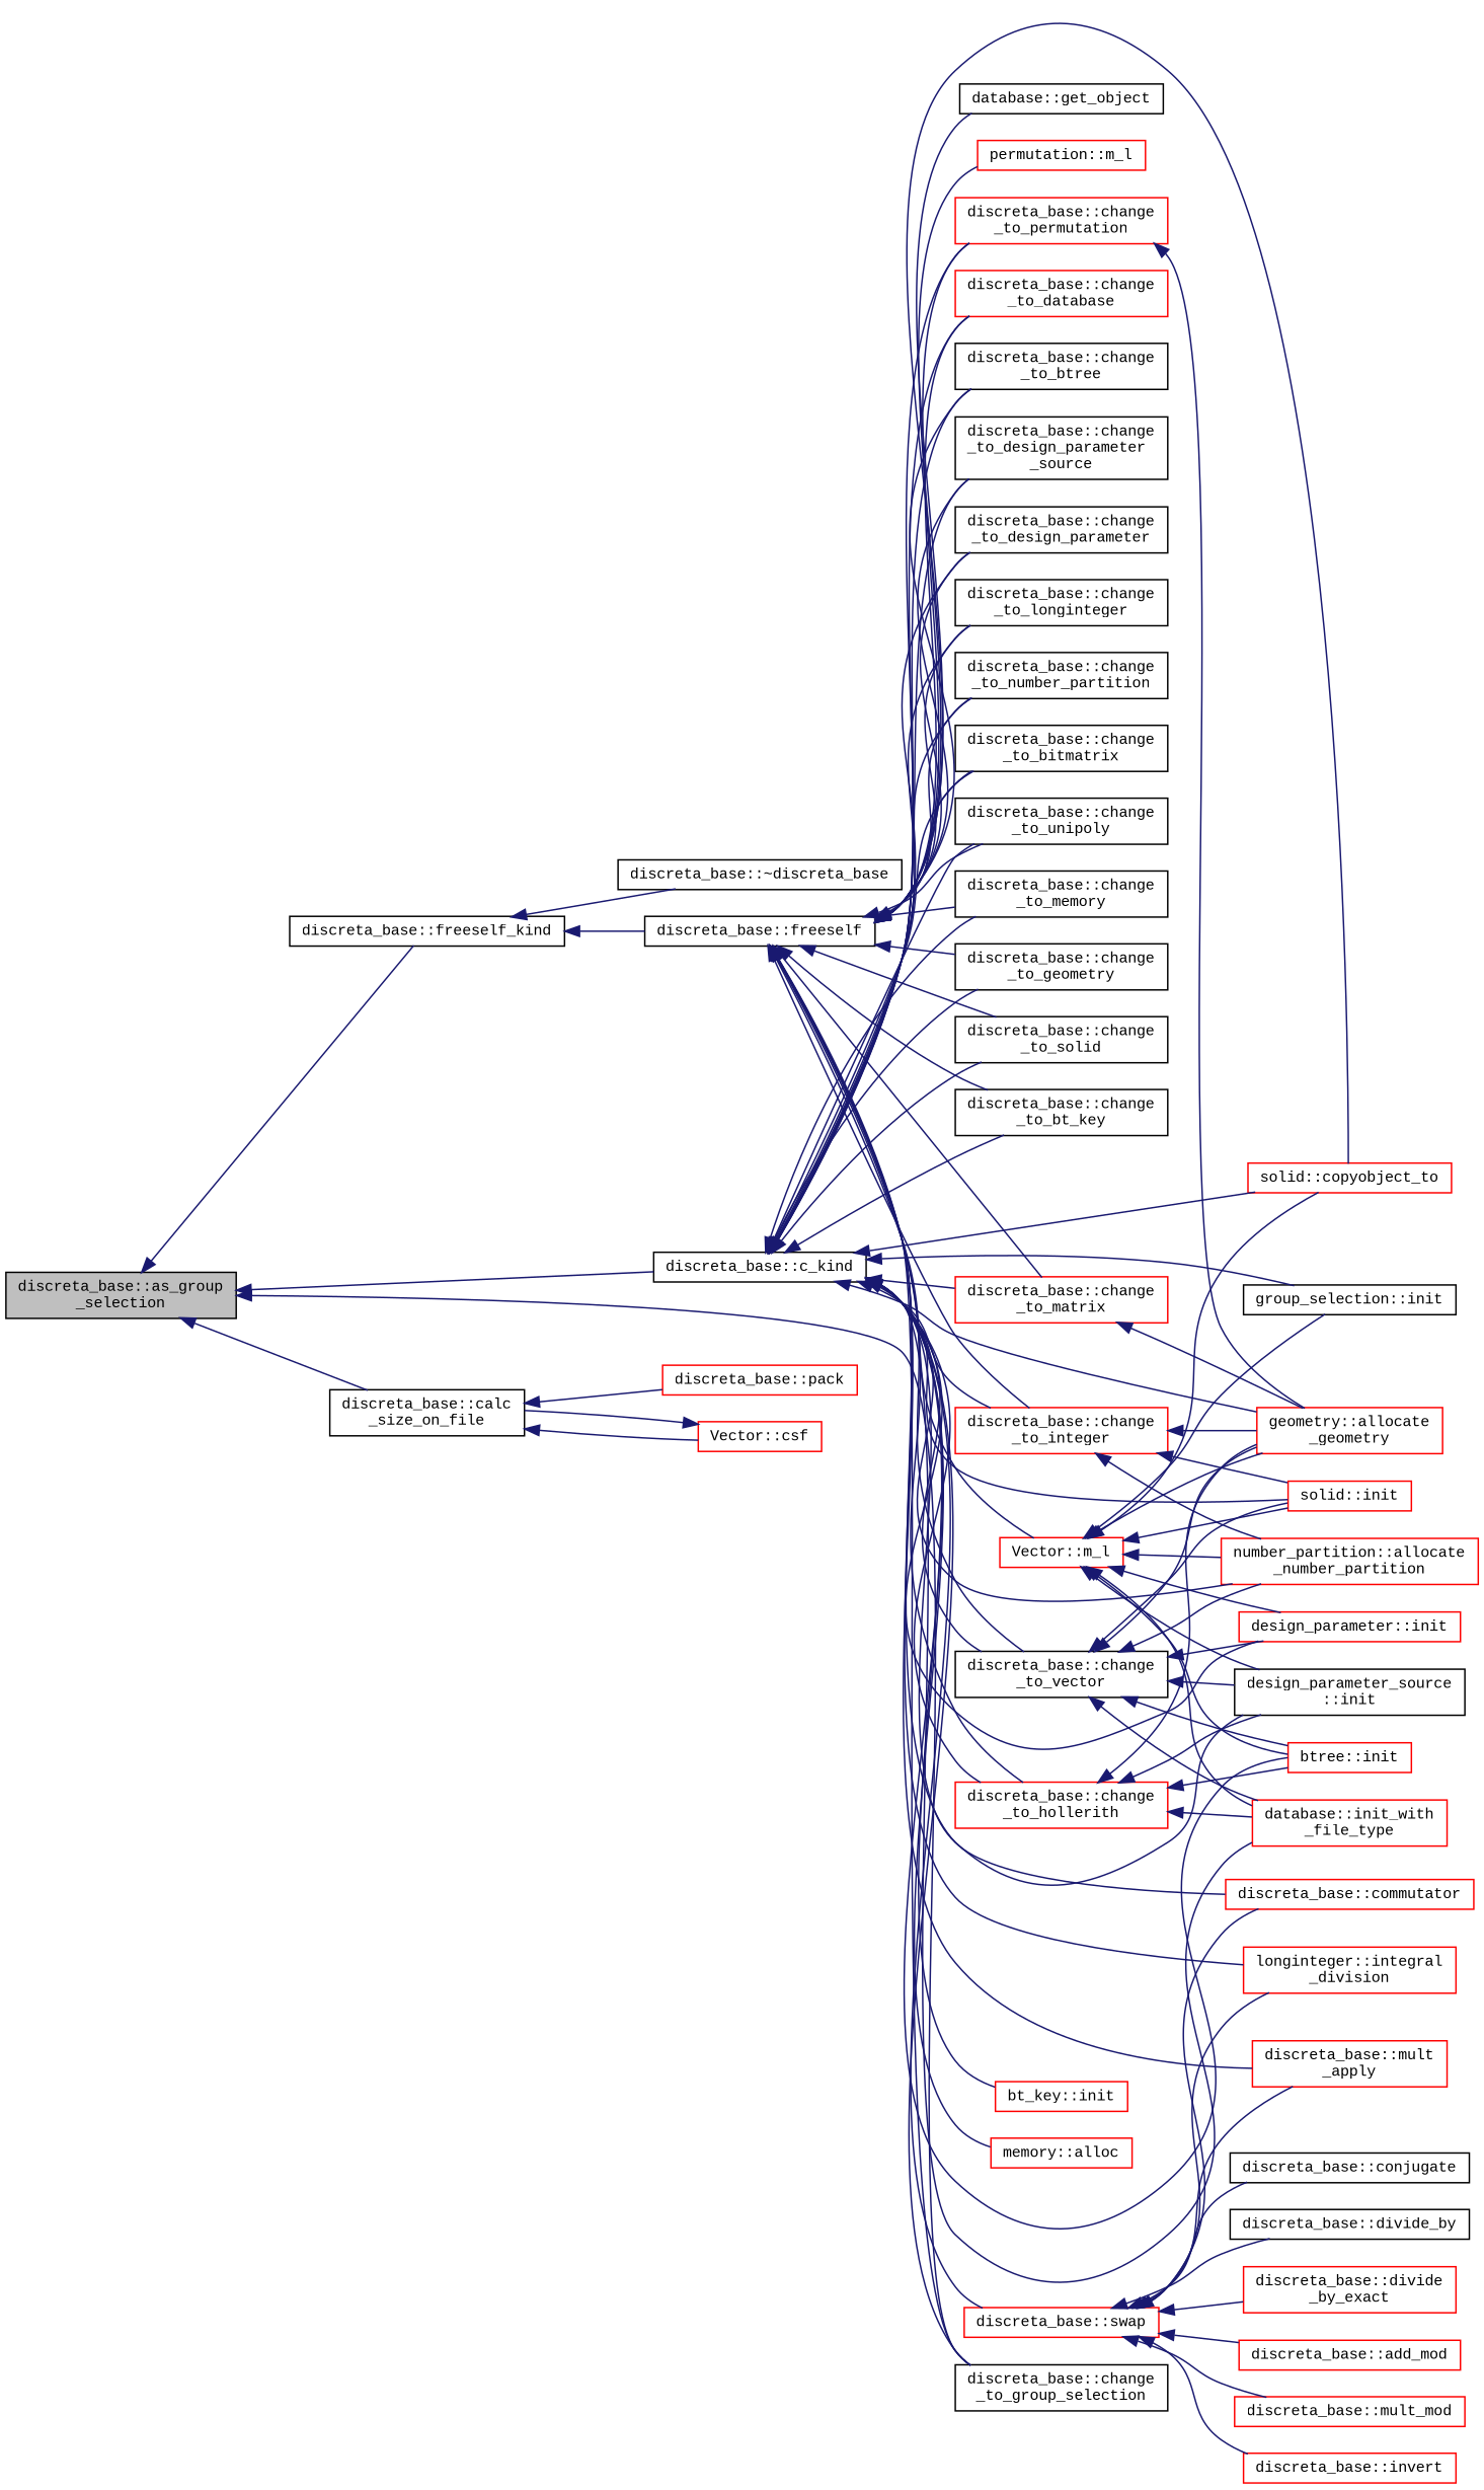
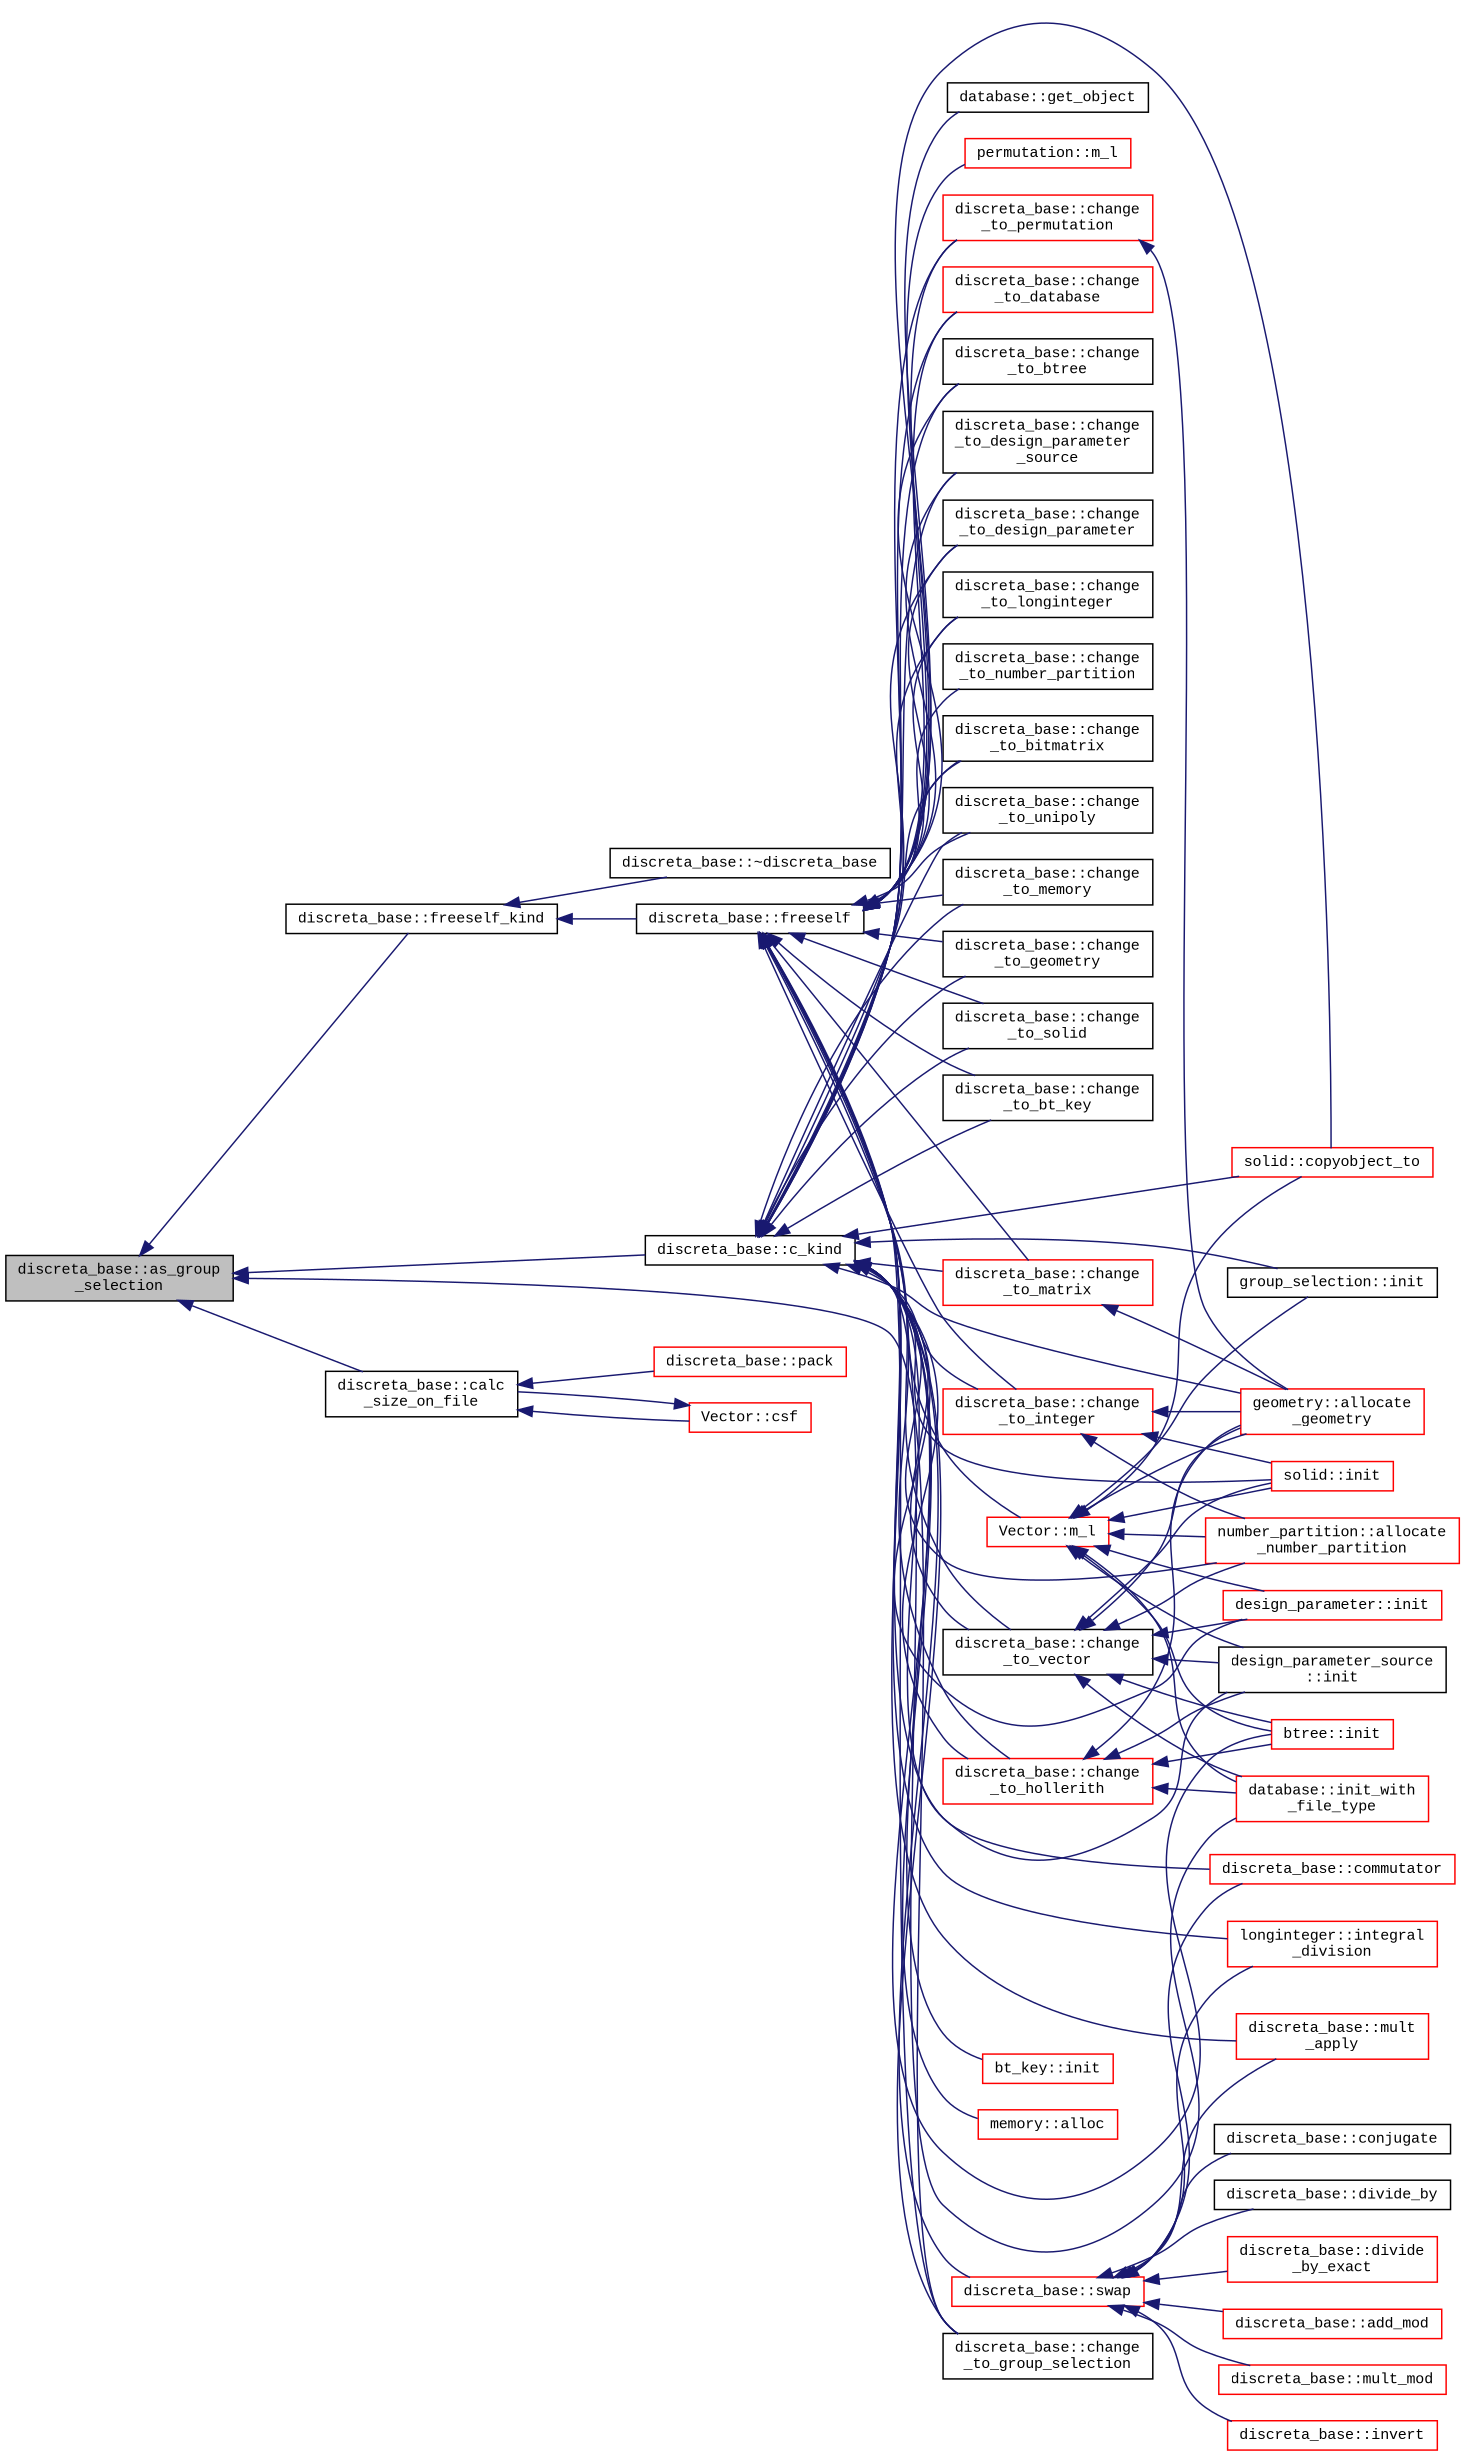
  digraph {
    fontname="Liberation Mono"
    rankdir=LR
    node [color=red fillcolor=white fontname="Liberation Mono" fontsize=10 shape=record style=filled]
    edge [color=midnightblue dir=back fontname="Liberation Mono" fontsize=10 labelfontname=Helvetica labelfontsize=10 style=solid]
    n1 [color=black fillcolor=grey75 fontcolor=black height=0.2 label="discreta_base::as_group\l_selection" width=0.4]
    n2 [color=black height=0.2 label="discreta_base::freeself_kind" width=0.4]
    n3 [color=black height=0.2 label="discreta_base::change\l_to_group_selection" width=0.4]
    n4 [color=black height=0.2 label="discreta_base::c_kind" width=0.4]
    n5 [color=black height=0.2 label="discreta_base::calc\l_size_on_file" width=0.4]
    n6 [color=black height=0.2 label="discreta_base::~discreta_base" width=0.4]
    n7 [color=black height=0.2 label="discreta_base::freeself" width=0.4]
    n8 [height=0.2 label="discreta_base::change\l_to_integer" width=0.4]
    n9 [color=black height=0.2 label="discreta_base::change\l_to_longinteger" width=0.4]
    n10 [color=black height=0.2 label="discreta_base::change\l_to_vector" width=0.4]
    n11 [height=0.2 label="discreta_base::change\l_to_permutation" width=0.4]
    n12 [color=black height=0.2 label="discreta_base::change\l_to_number_partition" width=0.4]
    n13 [height=0.2 label="discreta_base::change\l_to_matrix" width=0.4]
    n14 [color=black height=0.2 label="discreta_base::change\l_to_bitmatrix" width=0.4]
    n15 [color=black height=0.2 label="discreta_base::change\l_to_unipoly" width=0.4]
    n16 [color=black height=0.2 label="discreta_base::change\l_to_memory" width=0.4]
    n17 [color=black height=0.2 label="discreta_base::change\l_to_geometry" width=0.4]
    n18 [height=0.2 label="discreta_base::change\l_to_hollerith" width=0.4]
    n19 [color=black height=0.2 label="discreta_base::change\l_to_solid" width=0.4]
    n20 [color=black height=0.2 label="discreta_base::change\l_to_bt_key" width=0.4]
    n21 [height=0.2 label="discreta_base::change\l_to_database" width=0.4]
    n22 [color=black height=0.2 label="discreta_base::change\l_to_btree" width=0.4]
    n23 [color=black height=0.2 label="discreta_base::change\l_to_design_parameter\l_source" width=0.4]
    n24 [color=black height=0.2 label="discreta_base::change\l_to_design_parameter" width=0.4]
    n25 [height=0.2 label="solid::copyobject_to" width=0.4]
    n26 [height=0.2 label="geometry::allocate\l_geometry" width=0.4]
    n27 [height=0.2 label="number_partition::allocate\l_number_partition" width=0.4]
    n28 [height=0.2 label="solid::init" width=0.4]
    n29 [height=0.2 label="btree::init" width=0.4]
    n30 [height=0.2 label="database::init_with\l_file_type" width=0.4]
    n31 [height=0.2 label="design_parameter::init" width=0.4]
    n32 [color=black height=0.2 label="design_parameter_source\l::init" width=0.4]
    n33 [color=black height=0.2 label="group_selection::init" width=0.4]
    n34 [height=0.2 label="discreta_base::swap" width=0.4]
    n35 [height=0.2 label="bt_key::init" width=0.4]
    n36 [height=0.2 label="memory::alloc" width=0.4]
    n37 [height=0.2 label="discreta_base::pack" width=0.4]
    n38 [height=0.2 label="Vector::csf" width=0.4]
    n39 [height=0.2 label="discreta_base::mult\l_apply" width=0.4]
    n40 [height=0.2 label="discreta_base::commutator" width=0.4]
    n41 [color=black height=0.2 label="database::get_object" width=0.4]
    n42 [height=0.2 label="longinteger::integral\l_division" width=0.4]
    n43 [height=0.2 label="permutation::m_l" width=0.4]
    n44 [height=0.2 label="Vector::m_l" width=0.4]
    n45 [height=0.2 label="discreta_base::mult_mod" width=0.4]
    n46 [height=0.2 label="discreta_base::invert" width=0.4]
    n47 [color=black height=0.2 label="discreta_base::conjugate" width=0.4]
    n48 [color=black height=0.2 label="discreta_base::divide_by" width=0.4]
    n49 [height=0.2 label="discreta_base::divide\l_by_exact" width=0.4]
    n50 [height=0.2 label="discreta_base::add_mod" width=0.4]
    n1 -> n2
    n1 -> n3
    n1 -> n4
    n1 -> n5
    n2 -> n6
    n2 -> n7
    n4 -> n3
    n4 -> n8
    n4 -> n9
    n4 -> n10
    n4 -> n11
-   n4 -> n12
    n4 -> n13
    n4 -> n14
    n4 -> n15
    n4 -> n16
    n4 -> n17
    n4 -> n18
    n4 -> n19
    n4 -> n20
    n4 -> n21
    n4 -> n22
    n4 -> n23
    n4 -> n24
    n4 -> n25
    n4 -> n26
    n4 -> n27
    n4 -> n28
    n4 -> n29
    n4 -> n30
    n4 -> n31
    n4 -> n32
    n4 -> n33
    n4 -> n34
    n4 -> n35
    n4 -> n36
    n5 -> n37
    n5 -> n38
    n7 -> n3
    n7 -> n8
    n7 -> n9
    n7 -> n10
    n7 -> n11
    n7 -> n12
    n7 -> n13
    n7 -> n14
    n7 -> n15
    n7 -> n16
    n7 -> n17
    n7 -> n18
    n7 -> n19
    n7 -> n20
    n7 -> n21
    n7 -> n22
    n7 -> n23
    n7 -> n24
    n7 -> n25
    n7 -> n39
    n7 -> n40
    n7 -> n41
    n7 -> n42
    n7 -> n43
    n7 -> n44
    n8 -> n26
    n8 -> n27
    n8 -> n28
    n10 -> n26
    n10 -> n27
    n10 -> n28
    n10 -> n29
    n10 -> n30
    n10 -> n31
    n10 -> n32
    n11 -> n26
    n13 -> n26
    n18 -> n26
    n18 -> n29
    n18 -> n30
    n18 -> n32
    n34 -> n39
    n34 -> n40
    n34 -> n42
    n34 -> n45
    n34 -> n46
    n34 -> n47
    n34 -> n48
    n34 -> n49
    n34 -> n50
    n38 -> n5
    n44 -> n25
    n44 -> n26
    n44 -> n27
    n44 -> n28
    n44 -> n29
    n44 -> n30
    n44 -> n31
    n44 -> n32
    n44 -> n33
  }
